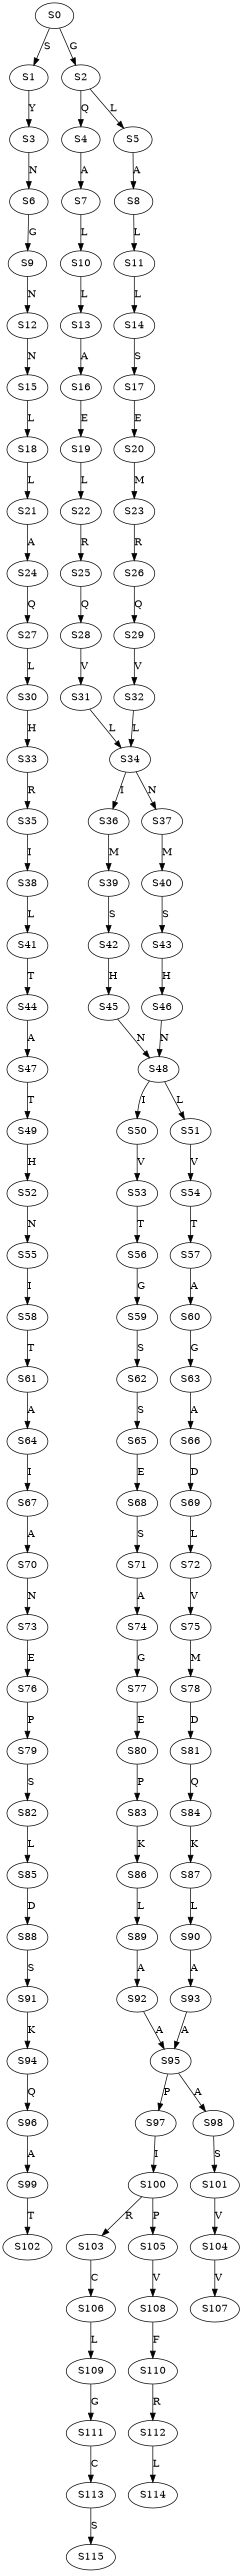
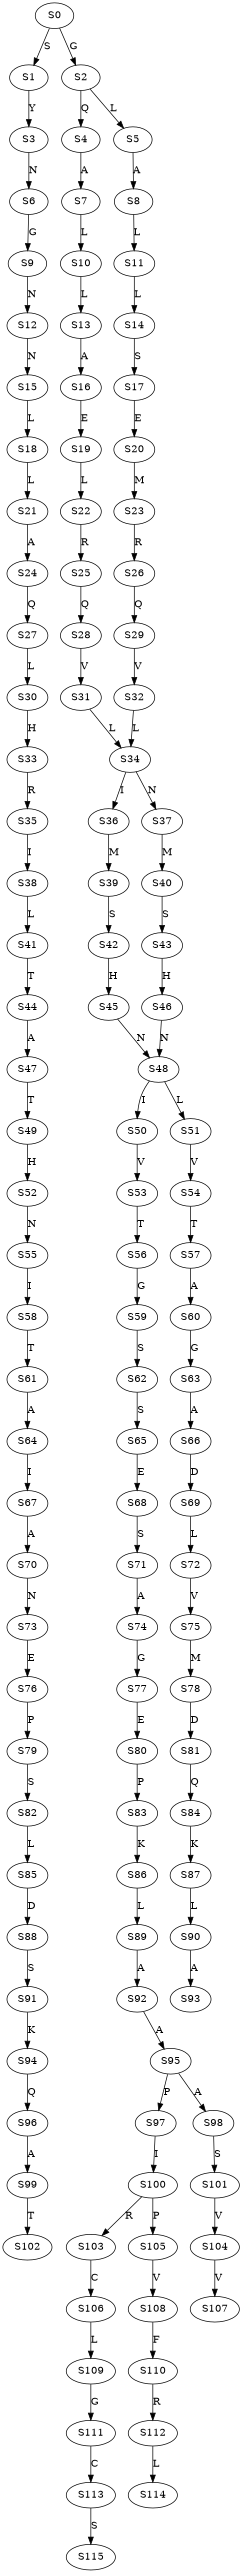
  strict digraph {
    S0
    S1
    S2
    S3
    S4
    S5
    S6
    S7
    S8
    S9
    S10
    S11
    S12
    S13
    S14
    S15
    S16
    S17
    S18
    S19
    S20
    S21
    S22
    S23
    S24
    S25
    S26
    S27
    S28
    S29
    S30
    S31
    S32
    S33
    S34
    S35
    S36
    S37
    S38
    S39
    S40
    S41
    S42
    S43
    S44
    S45
    S46
    S47
    S48
    S49
    S50
    S51
    S52
    S53
    S54
    S55
    S56
    S57
    S58
    S59
    S60
    S61
    S62
    S63
    S64
    S65
    S66
    S67
    S68
    S69
    S70
    S71
    S72
    S73
    S74
    S75
    S76
    S77
    S78
    S79
    S80
    S81
    S82
    S83
    S84
    S85
    S86
    S87
    S88
    S89
    S90
    S91
    S92
    S93
    S94
    S95
    S96
    S97
    S98
    S99
    S100
    S101
    S102
    S103
    S105
    S104
    S106
    S107
    S108
    S109
    S110
    S111
    S112
    S113
    S114
    S115
    S0 -> S1 [label=S]
    S0 -> S2 [label=G]
    S1 -> S3 [label=Y]
    S2 -> S4 [label=Q]
    S2 -> S5 [label=L]
    S3 -> S6 [label=N]
    S4 -> S7 [label=A]
    S5 -> S8 [label=A]
    S6 -> S9 [label=G]
    S7 -> S10 [label=L]
    S8 -> S11 [label=L]
    S9 -> S12 [label=N]
    S10 -> S13 [label=L]
    S11 -> S14 [label=L]
    S12 -> S15 [label=N]
    S13 -> S16 [label=A]
    S14 -> S17 [label=S]
    S15 -> S18 [label=L]
    S16 -> S19 [label=E]
    S17 -> S20 [label=E]
    S18 -> S21 [label=L]
    S19 -> S22 [label=L]
    S20 -> S23 [label=M]
    S21 -> S24 [label=A]
    S22 -> S25 [label=R]
    S23 -> S26 [label=R]
    S24 -> S27 [label=Q]
    S25 -> S28 [label=Q]
    S26 -> S29 [label=Q]
    S27 -> S30 [label=L]
    S28 -> S31 [label=V]
    S29 -> S32 [label=V]
    S30 -> S33 [label=H]
    S31 -> S34 [label=L]
    S32 -> S34 [label=L]
    S33 -> S35 [label=R]
    S34 -> S36 [label=I]
    S34 -> S37 [label=N]
    S35 -> S38 [label=I]
    S36 -> S39 [label=M]
    S37 -> S40 [label=M]
    S38 -> S41 [label=L]
    S39 -> S42 [label=S]
    S40 -> S43 [label=S]
    S41 -> S44 [label=T]
    S42 -> S45 [label=H]
    S43 -> S46 [label=H]
    S44 -> S47 [label=A]
    S45 -> S48 [label=N]
    S46 -> S48 [label=N]
    S47 -> S49 [label=T]
    S48 -> S50 [label=I]
    S48 -> S51 [label=L]
    S49 -> S52 [label=H]
    S50 -> S53 [label=V]
    S51 -> S54 [label=V]
    S52 -> S55 [label=N]
    S53 -> S56 [label=T]
    S54 -> S57 [label=T]
    S55 -> S58 [label=I]
    S56 -> S59 [label=G]
    S57 -> S60 [label=A]
    S58 -> S61 [label=T]
    S59 -> S62 [label=S]
    S60 -> S63 [label=G]
    S61 -> S64 [label=A]
    S62 -> S65 [label=S]
    S63 -> S66 [label=A]
    S64 -> S67 [label=I]
    S65 -> S68 [label=E]
    S66 -> S69 [label=D]
    S67 -> S70 [label=A]
    S68 -> S71 [label=S]
    S69 -> S72 [label=L]
    S70 -> S73 [label=N]
    S71 -> S74 [label=A]
    S72 -> S75 [label=V]
    S73 -> S76 [label=E]
    S74 -> S77 [label=G]
    S75 -> S78 [label=M]
    S76 -> S79 [label=P]
    S77 -> S80 [label=E]
    S78 -> S81 [label=D]
    S79 -> S82 [label=S]
    S80 -> S83 [label=P]
    S81 -> S84 [label=Q]
    S82 -> S85 [label=L]
    S83 -> S86 [label=K]
    S84 -> S87 [label=K]
    S85 -> S88 [label=D]
    S86 -> S89 [label=L]
    S87 -> S90 [label=L]
    S88 -> S91 [label=S]
    S89 -> S92 [label=A]
    S90 -> S93 [label=A]
    S91 -> S94 [label=K]
    S92 -> S95 [label=A]
-   S93 -> S95 [label=A]
    S94 -> S96 [label=Q]
    S95 -> S97 [label=P]
    S95 -> S98 [label=A]
    S96 -> S99 [label=A]
    S97 -> S100 [label=I]
    S98 -> S101 [label=S]
    S99 -> S102 [label=T]
    S100 -> S103 [label=R]
    S100 -> S105 [label=P]
    S101 -> S104 [label=V]
    S103 -> S106 [label=C]
    S105 -> S108 [label=V]
    S104 -> S107 [label=V]
    S106 -> S109 [label=L]
    S108 -> S110 [label=F]
    S109 -> S111 [label=G]
    S110 -> S112 [label=R]
    S111 -> S113 [label=C]
    S112 -> S114 [label=L]
    S113 -> S115 [label=S]
  }
